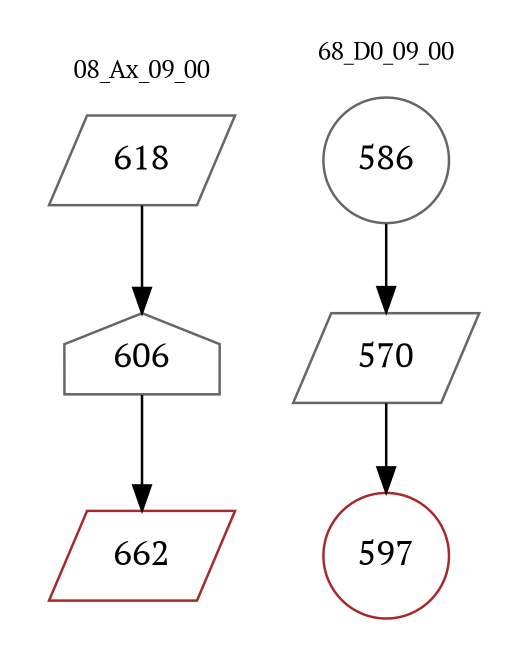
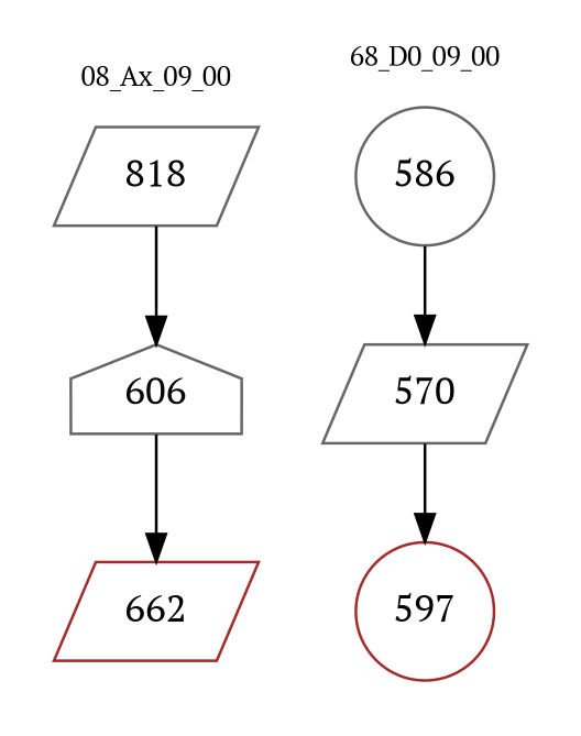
  digraph {
    fontname="PT Serif"
    node [color=gray40 fontname="PT Serif" shape=parallelogram]
    edge [color=black fontname="PT Serif"]
-   n1 [label=618]
+   n1 [label=818]
    n2 [label=606 shape=house]
    n3 [color=brown label=662]
    n4 [label=586 shape=circle]
    n5 [label=570]
    n6 [color=brown label=597 shape=circle]
    subgraph cluster_1 {
      color=white
      fontsize=10
      label="08_Ax_09_00"
      n1
      n2
      n3
    }
    subgraph cluster_2 {
      color=white
      fontsize=10
      label="68_D0_09_00"
      n4
      n5
      n6
    }
    n1 -> n2
    n2 -> n3
    n4 -> n5
    n5 -> n6
  }
